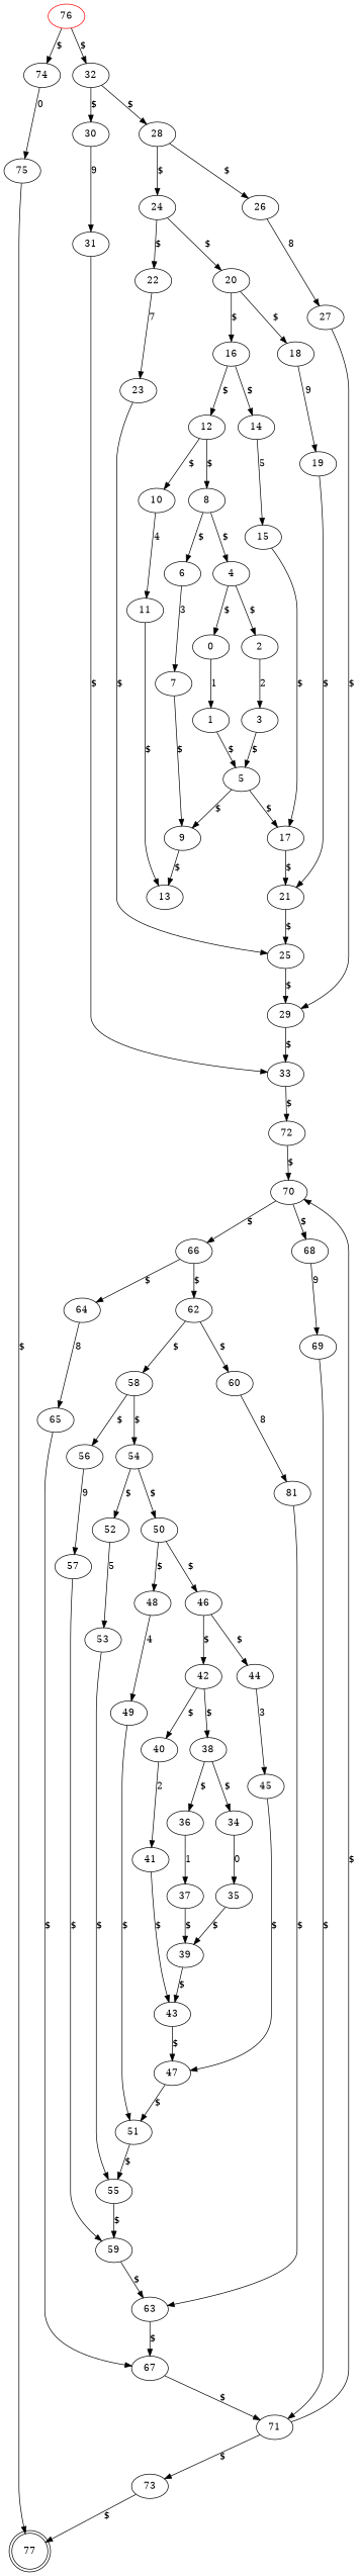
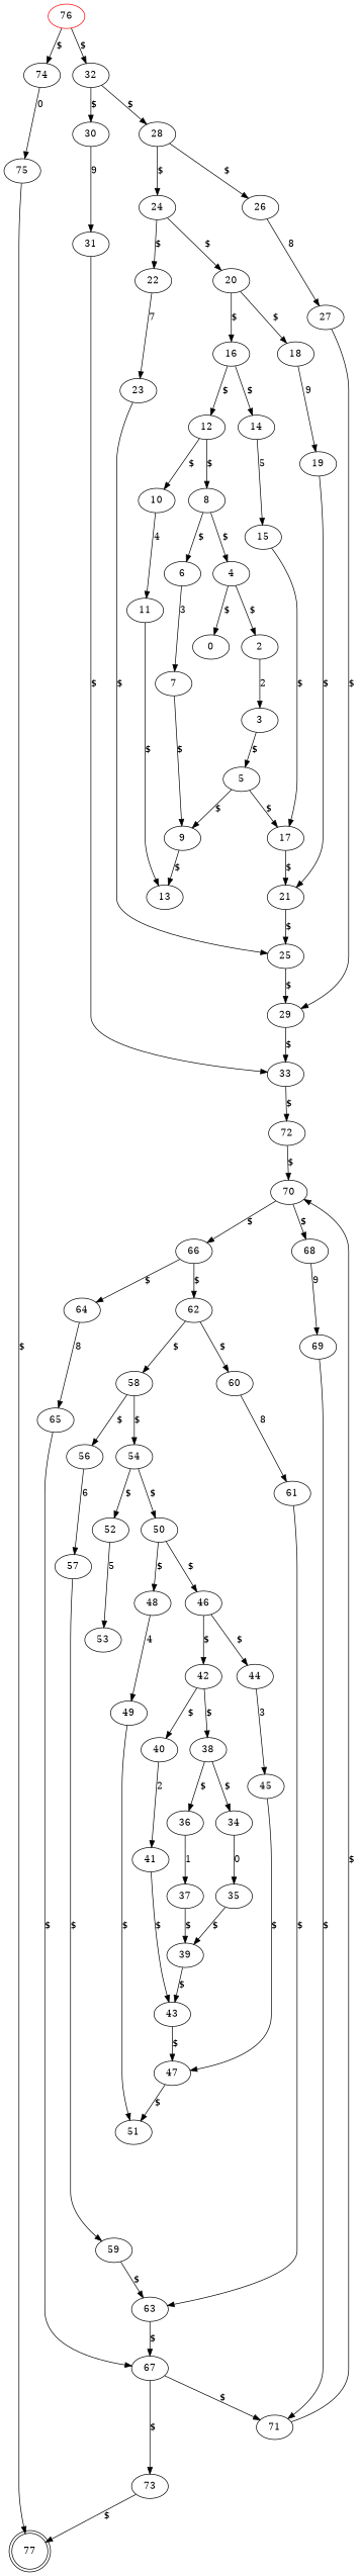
  digraph {
    76 [color=red]
    74
    32
    75
    30
    28
    77 [shape=doublecircle]
    31
    26
    24
    33
    27
    22
    20
    72
    70
    73
    66
    68
    64
    62
    69
    65
    60
    58
    71
    67
-   61 [label=81]
+   61
    56
    54
    63
    57
    50
    52
    59
    46
    48
    53
    44
    42
    49
-   55
    45
    40
    38
    51
    47
    41
    34
    36
    43
    35
    37
    39
    29
    23
    16
    18
    25
    12
    14
    19
    10
    8
    15
    21
    11
    4
    6
    17
    13
    2
    0
    7
    3
-   1
    9
    5
    76 -> 74 [label="$"]
    76 -> 32 [label="$"]
    74 -> 75 [label=0]
    32 -> 30 [label="$"]
    32 -> 28 [label="$"]
    75 -> 77 [label="$"]
    30 -> 31 [label=9]
    28 -> 26 [label="$"]
    28 -> 24 [label="$"]
    31 -> 33 [label="$"]
    26 -> 27 [label=8]
    24 -> 22 [label="$"]
    24 -> 20 [label="$"]
    33 -> 72 [label="$"]
    27 -> 29 [label="$"]
    22 -> 23 [label=7]
    20 -> 16 [label="$"]
    20 -> 18 [label="$"]
    72 -> 70 [label="$"]
    70 -> 66 [label="$"]
    70 -> 68 [label="$"]
    73 -> 77 [label="$"]
    66 -> 64 [label="$"]
    66 -> 62 [label="$"]
    68 -> 69 [label=9]
    64 -> 65 [label=8]
    62 -> 60 [label="$"]
    62 -> 58 [label="$"]
    69 -> 71 [label="$"]
    65 -> 67 [label="$"]
    60 -> 61 [label=8]
    58 -> 56 [label="$"]
    58 -> 54 [label="$"]
    71 -> 70 [label="$"]
-   71 -> 73 [label="$"]
+   67 -> 73 [label="$"]
    67 -> 71 [label="$"]
    61 -> 63 [label="$"]
-   56 -> 57 [label=9]
+   56 -> 57 [label=6]
    54 -> 50 [label="$"]
    54 -> 52 [label="$"]
    63 -> 67 [label="$"]
    57 -> 59 [label="$"]
    50 -> 46 [label="$"]
    50 -> 48 [label="$"]
    52 -> 53 [label=5]
    59 -> 63 [label="$"]
    46 -> 44 [label="$"]
    46 -> 42 [label="$"]
    48 -> 49 [label=4]
-   53 -> 55 [label="$"]
    44 -> 45 [label=3]
    42 -> 40 [label="$"]
    42 -> 38 [label="$"]
    49 -> 51 [label="$"]
-   55 -> 59 [label="$"]
    45 -> 47 [label="$"]
    40 -> 41 [label=2]
    38 -> 34 [label="$"]
    38 -> 36 [label="$"]
-   51 -> 55 [label="$"]
    47 -> 51 [label="$"]
    41 -> 43 [label="$"]
    34 -> 35 [label=0]
    36 -> 37 [label=1]
    43 -> 47 [label="$"]
    35 -> 39 [label="$"]
    37 -> 39 [label="$"]
    39 -> 43 [label="$"]
    29 -> 33 [label="$"]
    23 -> 25 [label="$"]
    16 -> 12 [label="$"]
    16 -> 14 [label="$"]
    18 -> 19 [label=9]
    25 -> 29 [label="$"]
    12 -> 10 [label="$"]
    12 -> 8 [label="$"]
    14 -> 15 [label=5]
    19 -> 21 [label="$"]
    10 -> 11 [label=4]
    8 -> 4 [label="$"]
    8 -> 6 [label="$"]
    15 -> 17 [label="$"]
    21 -> 25 [label="$"]
    11 -> 13 [label="$"]
    4 -> 2 [label="$"]
    4 -> 0 [label="$"]
    6 -> 7 [label=3]
    17 -> 21 [label="$"]
    2 -> 3 [label=2]
-   0 -> 1 [label=1]
    7 -> 9 [label="$"]
    3 -> 5 [label="$"]
-   1 -> 5 [label="$"]
    9 -> 13 [label="$"]
    5 -> 17 [label="$"]
    5 -> 9 [label="$"]
  }
